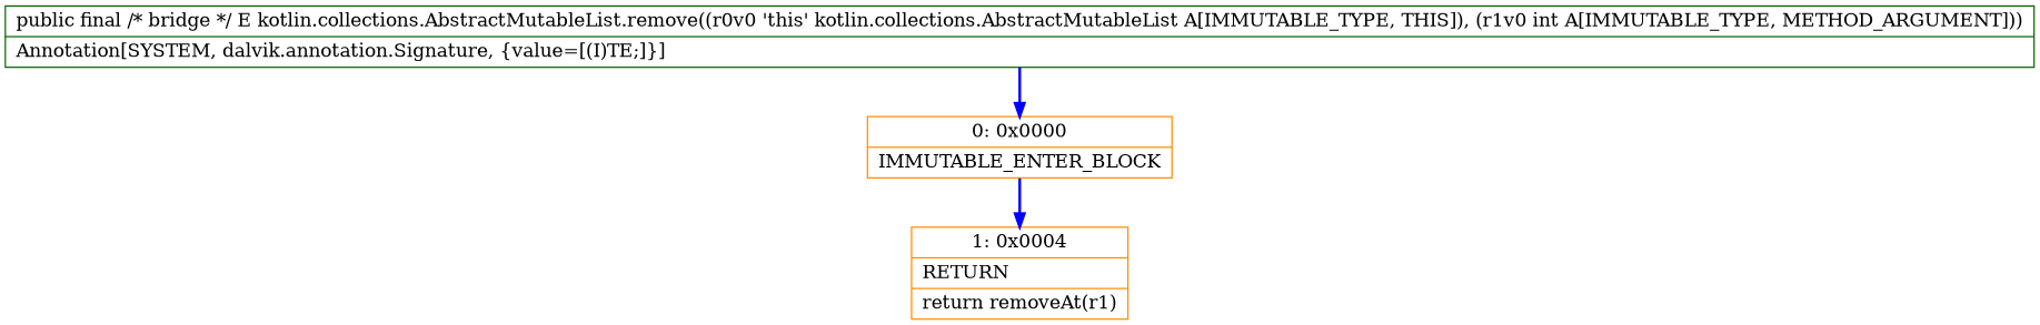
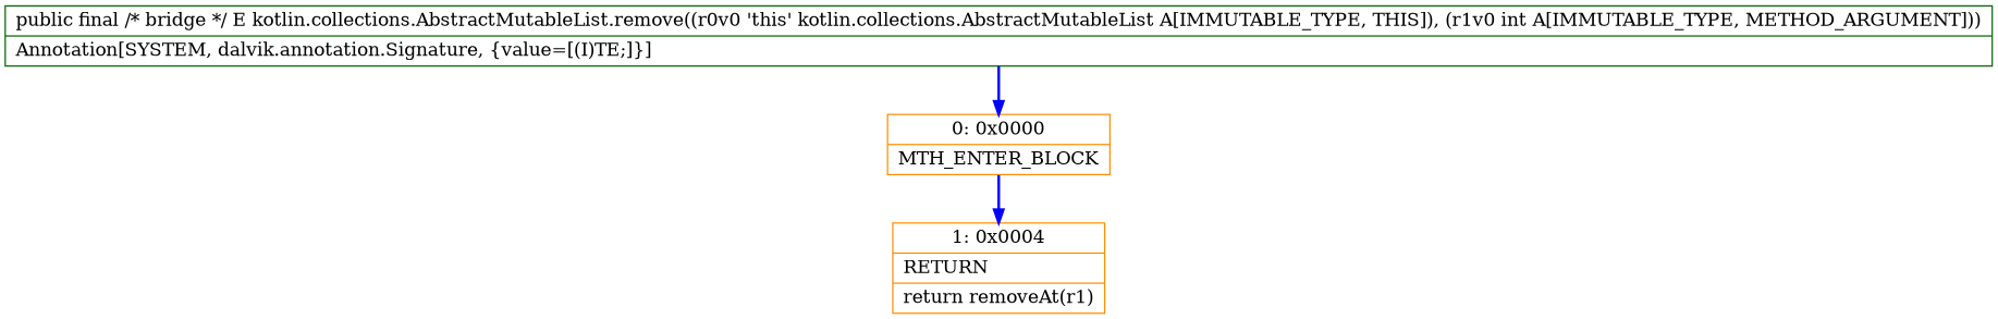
  digraph {
    node [shape=record color=darkorange]
    edge [color=blue style=bold]
-   n1 [label="{0\:\ 0x0000|IMMUTABLE_ENTER_BLOCK\l}"]
+   n1 [label="{0\:\ 0x0000|MTH_ENTER_BLOCK\l}"]
    n2 [label="{1\:\ 0x0004|RETURN\l|return removeAt(r1)\l}"]
    n3 [label="{public final \/* bridge *\/ E kotlin.collections.AbstractMutableList.remove((r0v0 'this' kotlin.collections.AbstractMutableList A[IMMUTABLE_TYPE, THIS]), (r1v0 int A[IMMUTABLE_TYPE, METHOD_ARGUMENT]))  | Annotation[SYSTEM, dalvik.annotation.Signature, \{value=[(I)TE;]\}]\l}" color=darkgreen]
    n1 -> n2
    n3 -> n1
  }
